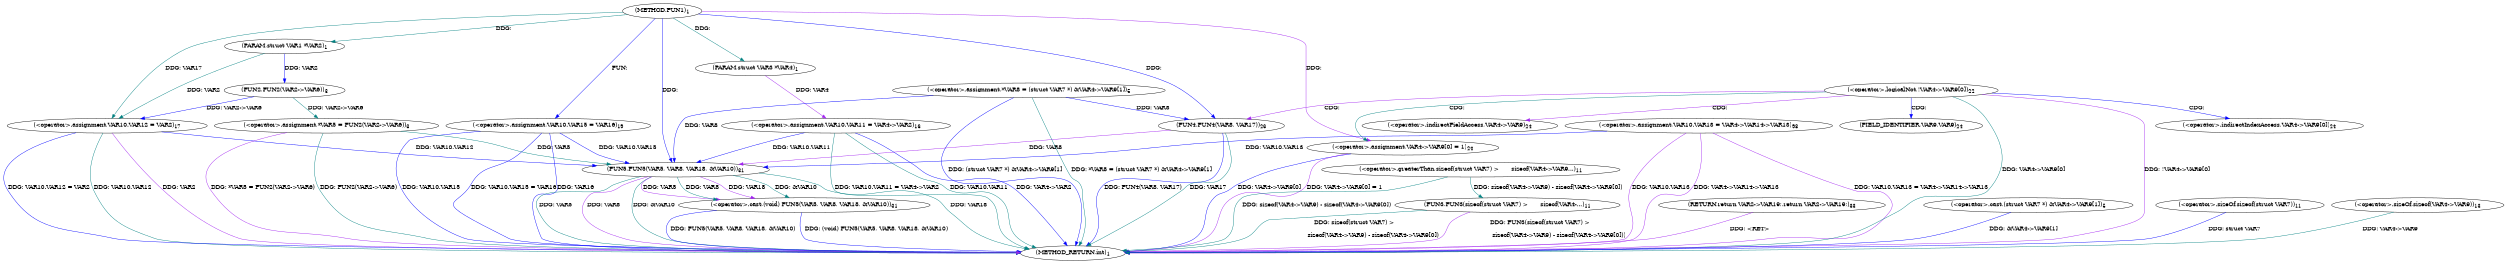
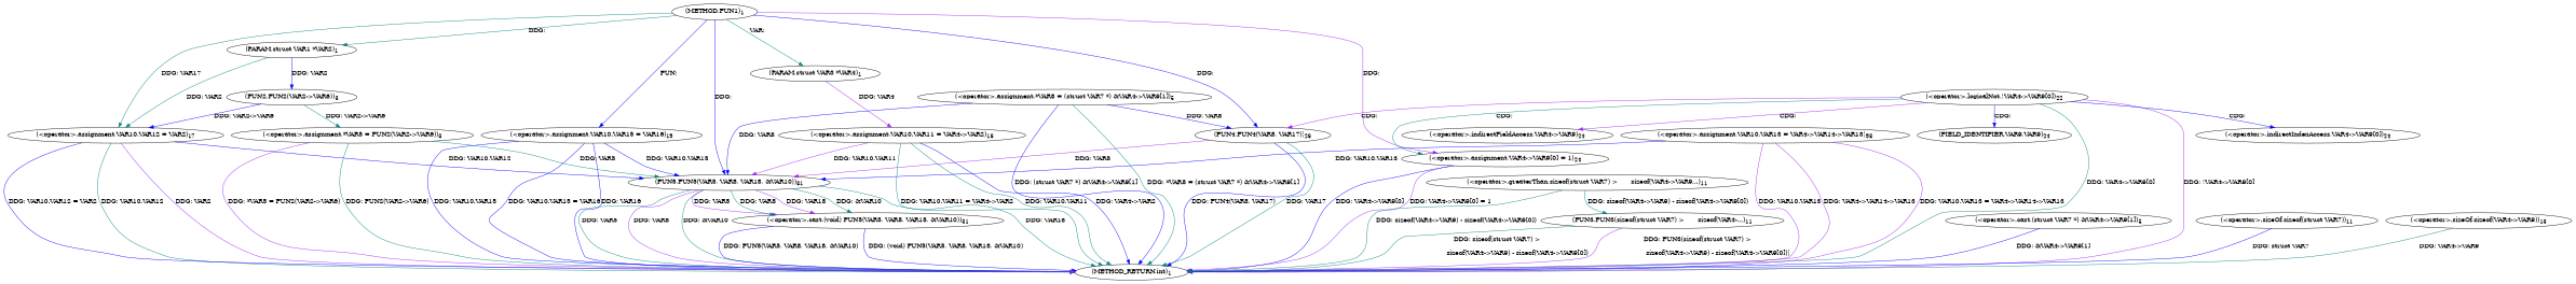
  digraph {
    edge [color=blue]
    n1 [label=<(METHOD,FUN1)<SUB>1</SUB>>]
    n2 [label=<(PARAM,struct VAR1 *VAR2)<SUB>1</SUB>>]
    n3 [label=<(PARAM,struct VAR3 *VAR4)<SUB>1</SUB>>]
    n4 [label=<(&lt;operator&gt;.assignment,VAR10.VAR12 = VAR2)<SUB>17</SUB>>]
    n5 [label=<(&lt;operator&gt;.assignment,VAR10.VAR15 = VAR16)<SUB>19</SUB>>]
    n6 [label=<(&lt;operator&gt;.assignment,VAR4-&gt;VAR9[0] = 1)<SUB>24</SUB>>]
    n7 [label=<(FUN4,FUN4(VAR8, VAR17))<SUB>26</SUB>>]
    n8 [label=<(FUN5,FUN5(VAR5, VAR8, VAR18, &amp;VAR10))<SUB>31</SUB>>]
    n9 [label=<(FUN2,FUN2(VAR2-&gt;VAR6))<SUB>3</SUB>>]
    n10 [label=<(&lt;operator&gt;.assignment,VAR10.VAR11 = VAR4-&gt;VAR2)<SUB>16</SUB>>]
    n11 [label=<(METHOD_RETURN,int)<SUB>1</SUB>>]
    n12 [label=<(&lt;operator&gt;.cast,(void) FUN5(VAR5, VAR8, VAR18, &amp;VAR10))<SUB>31</SUB>>]
    n13 [label=<(&lt;operator&gt;.assignment,*VAR5 = FUN2(VAR2-&gt;VAR6))<SUB>3</SUB>>]
    n14 [label=<(&lt;operator&gt;.assignment,*VAR8 = (struct VAR7 *) &amp;VAR4-&gt;VAR9[1])<SUB>5</SUB>>]
    n15 [label=<(FUN3,FUN3(sizeof(struct VAR7) &gt;  		     sizeof(VAR4-...)<SUB>11</SUB>>]
    n16 [label=<(&lt;operator&gt;.assignment,VAR10.VAR13 = VAR4-&gt;VAR14-&gt;VAR13)<SUB>98</SUB>>]
-   n17 [label=<(RETURN,return VAR2-&gt;VAR19;,return VAR2-&gt;VAR19;)<SUB>33</SUB>>]
    n18 [label=<(&lt;operator&gt;.logicalNot,!VAR4-&gt;VAR9[0])<SUB>22</SUB>>]
    n19 [label=<(&lt;operator&gt;.indirectIndexAccess,VAR4-&gt;VAR9[0])<SUB>24</SUB>>]
    n20 [label=<(&lt;operator&gt;.indirectFieldAccess,VAR4-&gt;VAR9)<SUB>24</SUB>>]
    n21 [label=<(FIELD_IDENTIFIER,VAR9,VAR9)<SUB>24</SUB>>]
    n22 [label=<(&lt;operator&gt;.cast,(struct VAR7 *) &amp;VAR4-&gt;VAR9[1])<SUB>5</SUB>>]
    n23 [label=<(&lt;operator&gt;.greaterThan,sizeof(struct VAR7) &gt;  		     sizeof(VAR4-&gt;VAR9...)<SUB>11</SUB>>]
    n24 [label=<(&lt;operator&gt;.sizeOf,sizeof(struct VAR7))<SUB>11</SUB>>]
    n25 [label=<(&lt;operator&gt;.sizeOf,sizeof(VAR4-&gt;VAR9))<SUB>13</SUB>>]
    n1 -> n2 [color=teal label="DDG: "]
-   n1 -> n3 [color=teal label="DDG: "]
+   n1 -> n3 [color=teal label="VAR: "]
    n1 -> n4 [color=teal label="DDG: VAR17"]
    n1 -> n5 [label="FUN: "]
    n1 -> n6 [color=purple label="DDG: "]
    n1 -> n7 [label="DDG: "]
    n1 -> n8 [label="DDG: "]
    n2 -> n4 [color=teal label="DDG: VAR2"]
    n2 -> n9 [label="DDG: VAR2"]
    n3 -> n10 [color=purple label="DDG: VAR4"]
    n4 -> n8 [label="DDG: VAR10.VAR12"]
    n4 -> n11 [color=teal label="DDG: VAR10.VAR12"]
    n4 -> n11 [color=purple label="DDG: VAR2"]
    n4 -> n11 [label="DDG: VAR10.VAR12 = VAR2"]
    n5 -> n8 [label="DDG: VAR10.VAR15"]
    n5 -> n11 [label="DDG: VAR10.VAR15"]
    n5 -> n11 [label="DDG: VAR10.VAR15 = VAR16"]
    n5 -> n11 [label="DDG: VAR16"]
    n6 -> n11 [label="DDG: VAR4-&gt;VAR9[0]"]
    n6 -> n11 [color=purple label="DDG: VAR4-&gt;VAR9[0] = 1"]
    n7 -> n8 [color=purple label="DDG: VAR8"]
    n7 -> n11 [label="DDG: FUN4(VAR8, VAR17)"]
    n7 -> n11 [color=teal label="DDG: VAR17"]
    n8 -> n11 [color=teal label="DDG: VAR5"]
    n8 -> n11 [color=purple label="DDG: VAR8"]
    n8 -> n11 [color=teal label="DDG: &amp;VAR10"]
    n8 -> n11 [color=teal label="DDG: VAR18"]
    n8 -> n12 [color=purple label="DDG: VAR5"]
    n8 -> n12 [color=teal label="DDG: VAR8"]
    n8 -> n12 [color=purple label="DDG: VAR18"]
    n8 -> n12 [color=teal label="DDG: &amp;VAR10"]
    n9 -> n4 [label="DDG: VAR2-&gt;VAR6"]
    n9 -> n13 [color=teal label="DDG: VAR2-&gt;VAR6"]
-   n10 -> n8 [label="DDG: VAR10.VAR11"]
+   n10 -> n8 [color=purple label="DDG: VAR10.VAR11"]
    n10 -> n11 [color=teal label="DDG: VAR10.VAR11"]
    n10 -> n11 [label="DDG: VAR4-&gt;VAR2"]
    n10 -> n11 [color=teal label="DDG: VAR10.VAR11 = VAR4-&gt;VAR2"]
    n12 -> n11 [label="DDG: FUN5(VAR5, VAR8, VAR18, &amp;VAR10)"]
    n12 -> n11 [label="DDG: (void) FUN5(VAR5, VAR8, VAR18, &amp;VAR10)"]
    n13 -> n8 [color=teal label="DDG: VAR5"]
    n13 -> n11 [color=teal label="DDG: FUN2(VAR2-&gt;VAR6)"]
    n13 -> n11 [color=purple label="DDG: *VAR5 = FUN2(VAR2-&gt;VAR6)"]
    n14 -> n7 [label="DDG: VAR8"]
    n14 -> n8 [label="DDG: VAR8"]
    n14 -> n11 [label="DDG: (struct VAR7 *) &amp;VAR4-&gt;VAR9[1]"]
    n14 -> n11 [color=teal label="DDG: *VAR8 = (struct VAR7 *) &amp;VAR4-&gt;VAR9[1]"]
    n15 -> n11 [color=teal label="DDG: sizeof(struct VAR7) &gt;\n\n		     sizeof(VAR4-&gt;VAR9) - sizeof(VAR4-&gt;VAR9[0])"]
    n15 -> n11 [color=purple label="DDG: FUN3(sizeof(struct VAR7) &gt;\n\n		     sizeof(VAR4-&gt;VAR9) - sizeof(VAR4-&gt;VAR9[0]))"]
    n16 -> n8 [label="DDG: VAR10.VAR13"]
    n16 -> n11 [color=purple label="DDG: VAR10.VAR13"]
    n16 -> n11 [color=purple label="DDG: VAR4-&gt;VAR14-&gt;VAR13"]
    n16 -> n11 [color=purple label="DDG: VAR10.VAR13 = VAR4-&gt;VAR14-&gt;VAR13"]
-   n17 -> n11 [color=purple label="DDG: &lt;RET&gt;"]
    n18 -> n6 [color=teal label="CDG: "]
    n18 -> n7 [color=purple label="CDG: "]
    n18 -> n11 [color=teal label="DDG: VAR4-&gt;VAR9[0]"]
    n18 -> n11 [color=purple label="DDG: !VAR4-&gt;VAR9[0]"]
    n18 -> n19 [label="CDG: "]
    n18 -> n20 [color=purple label="CDG: "]
    n18 -> n21 [label="CDG: "]
    n22 -> n11 [label="DDG: &amp;VAR4-&gt;VAR9[1]"]
    n23 -> n11 [color=teal label="DDG: sizeof(VAR4-&gt;VAR9) - sizeof(VAR4-&gt;VAR9[0])"]
    n23 -> n15 [color=teal label="DDG: sizeof(VAR4-&gt;VAR9) - sizeof(VAR4-&gt;VAR9[0])"]
    n24 -> n11 [label="DDG: struct VAR7"]
    n25 -> n11 [color=teal label="DDG: VAR4-&gt;VAR9"]
  }
